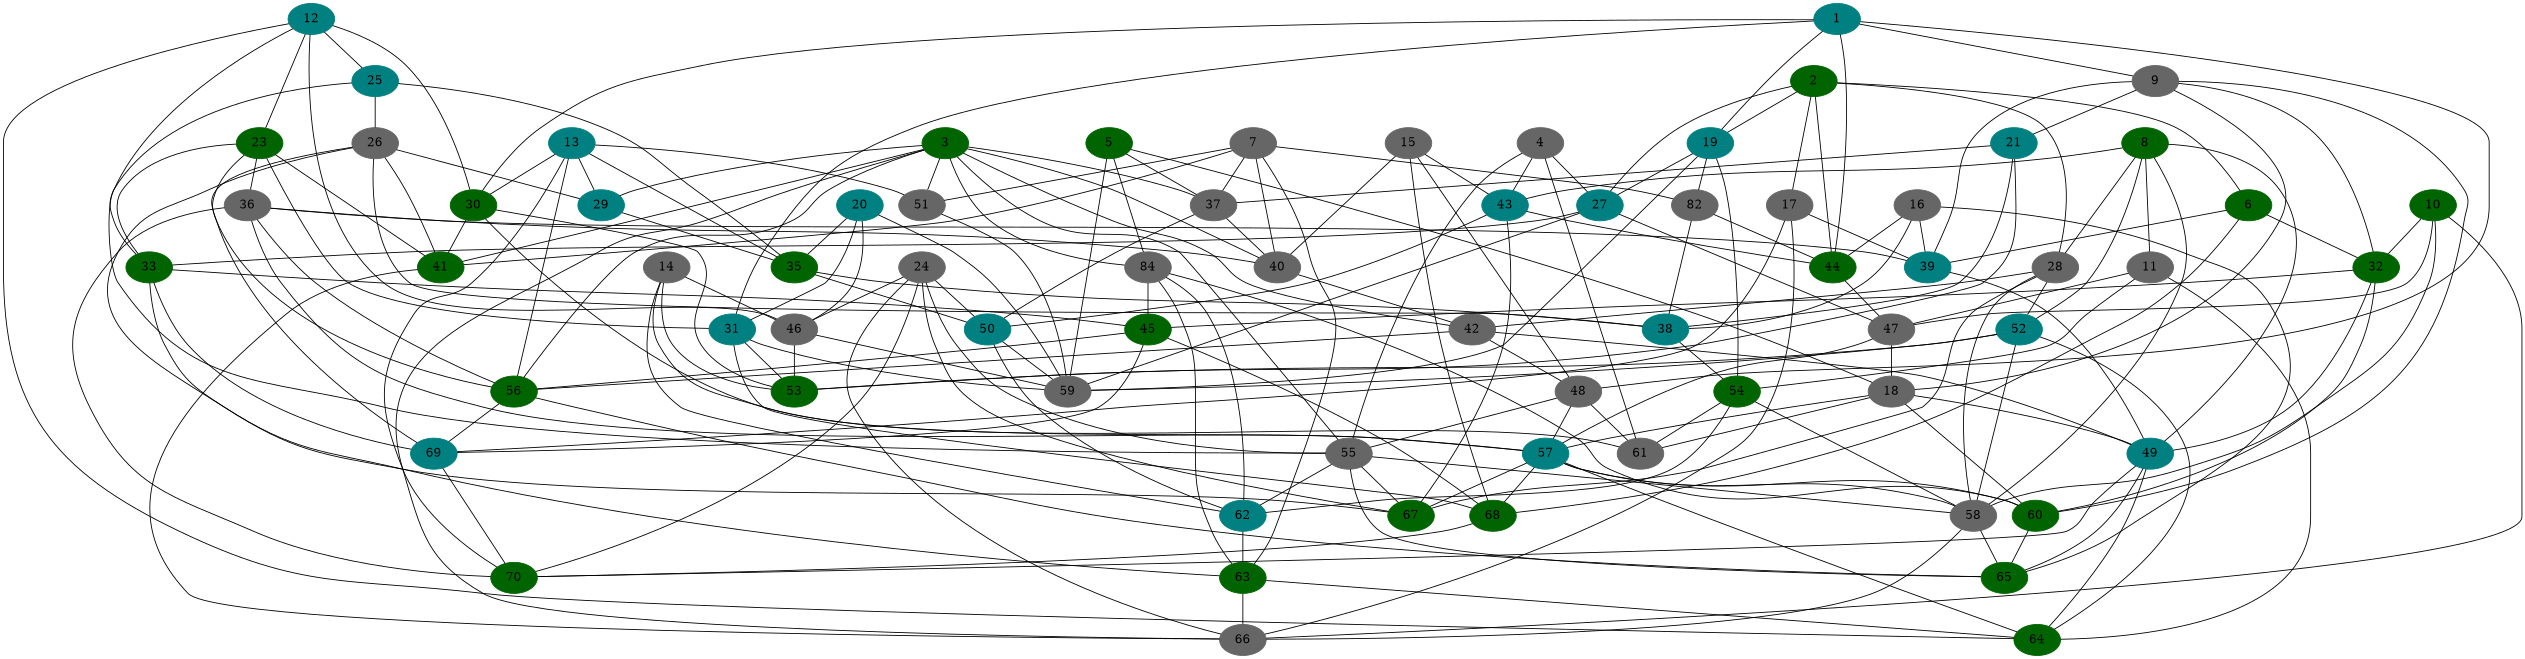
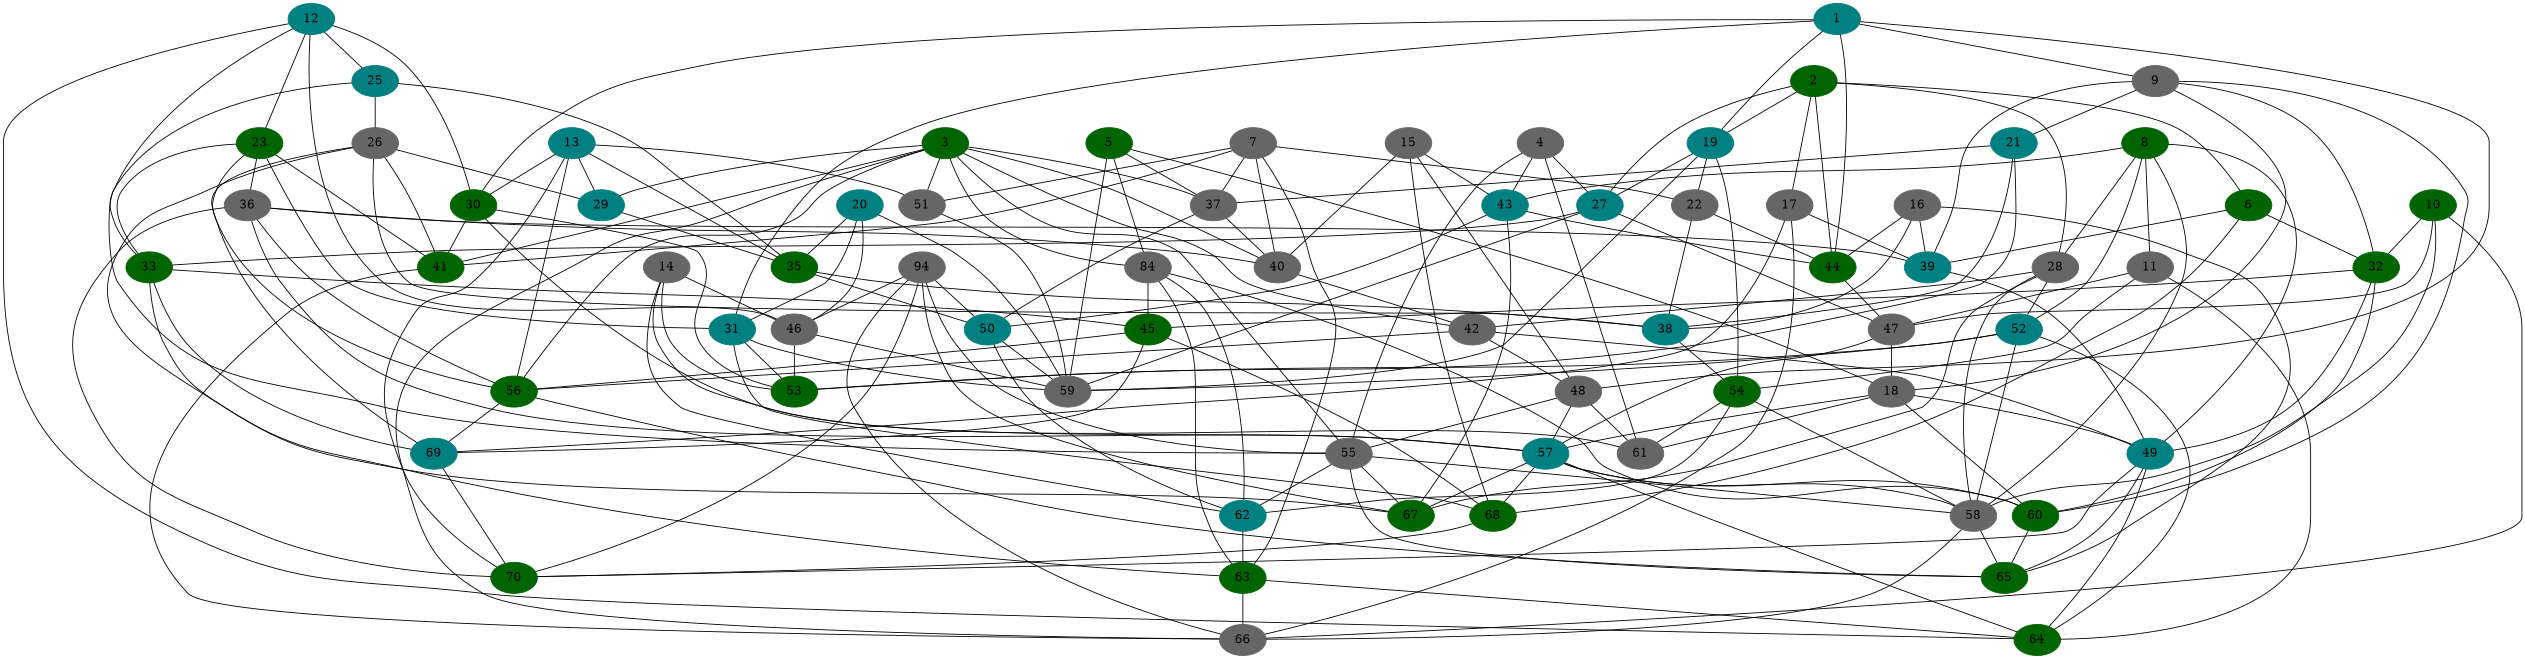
  graph {
    node [color=gray40 style=filled]
    edge [weight=1.0]
    1 [color=teal]
    9
    19 [color=teal]
    30 [color=darkgreen]
    31 [color=teal]
    44 [color=darkgreen]
    48
    18
    32 [color=darkgreen]
    39 [color=teal]
    21 [color=teal]
    60 [color=darkgreen]
    27 [color=teal]
    59
-   22 [label=82]
+   22
    54 [color=darkgreen]
    41 [color=darkgreen]
    61
    53 [color=darkgreen]
    68 [color=darkgreen]
    47
    55
    57 [color=teal]
    2 [color=darkgreen]
    6 [color=darkgreen]
    17
    28
    66
    69 [color=teal]
    33 [color=darkgreen]
    42
    52 [color=teal]
    58
    67 [color=darkgreen]
    3 [color=darkgreen]
    29 [color=teal]
    n37 [label=84]
    37
    40
    51
    56 [color=darkgreen]
    35 [color=darkgreen]
    63 [color=darkgreen]
    62 [color=teal]
    45 [color=darkgreen]
    50 [color=teal]
    49 [color=teal]
    65 [color=darkgreen]
    4
    43 [color=teal]
    5 [color=darkgreen]
    70 [color=darkgreen]
    7
    38 [color=teal]
    64 [color=darkgreen]
    8 [color=darkgreen]
    11
    10 [color=darkgreen]
    12 [color=teal]
    23 [color=darkgreen]
    25 [color=teal]
    46
    36
    26
    13 [color=teal]
    14
    15
    16
    20 [color=teal]
-   24
+   24 [label=94]
    1 -- 9
    1 -- 19
    1 -- 30
    1 -- 31
    1 -- 44
    1 -- 48
    9 -- 18
    9 -- 32
    9 -- 39
    9 -- 21
    9 -- 60
    19 -- 27
    19 -- 59
    19 -- 22
    19 -- 54
    30 -- 41
    30 -- 61
    30 -- 53
    31 -- 59
    31 -- 53
    31 -- 68
    44 -- 47
    48 -- 61
    48 -- 55
    48 -- 57
    18 -- 60
    18 -- 61
    18 -- 57
    18 -- 49
    32 -- 60
    32 -- 45
    32 -- 49
    39 -- 49
    21 -- 53
    21 -- 37
    21 -- 38
    60 -- 65
    27 -- 59
    27 -- 47
    27 -- 33
    22 -- 44
    22 -- 38
    54 -- 61
    54 -- 58
    54 -- 62
    41 -- 66
    68 -- 70
    47 -- 18
    47 -- 57
    55 -- 58
    55 -- 67
    55 -- 62
    55 -- 65
    57 -- 60
    57 -- 68
    57 -- 58
    57 -- 67
    57 -- 64
    2 -- 19
    2 -- 44
    2 -- 27
    2 -- 6
    2 -- 17
    2 -- 28
    6 -- 32
    6 -- 39
    6 -- 68
    17 -- 39
    17 -- 66
    17 -- 69
    28 -- 42
    28 -- 52
    28 -- 58
    28 -- 67
    69 -- 70
    33 -- 69
    33 -- 63
    33 -- 45
    42 -- 48
    42 -- 56
    42 -- 49
    52 -- 59
    52 -- 53
    52 -- 58
    52 -- 64
    58 -- 66
    58 -- 65
    3 -- 41
    3 -- 55
    3 -- 66
    3 -- 42
    3 -- 29
    3 -- n37
    3 -- 37
    3 -- 40
    3 -- 51
    3 -- 56
    29 -- 35
    n37 -- 60
    n37 -- 63
    n37 -- 62
    n37 -- 45
    37 -- 40
    37 -- 50
    40 -- 42
    51 -- 59
    56 -- 69
    56 -- 65
    35 -- 50
    35 -- 38
    63 -- 66
    63 -- 64
    62 -- 63
    45 -- 68
    45 -- 69
    45 -- 56
    50 -- 59
    50 -- 62
    49 -- 65
    49 -- 70
    49 -- 64
    4 -- 27
    4 -- 61
    4 -- 55
    4 -- 43
    43 -- 44
    43 -- 67
    43 -- 50
    5 -- 18
    5 -- 59
    5 -- n37
    5 -- 37
    7 -- 22
    7 -- 41
    7 -- 37
    7 -- 40
    7 -- 51
    7 -- 63
    38 -- 54
    8 -- 28
    8 -- 52
    8 -- 58
    8 -- 49
    8 -- 43
    8 -- 11
    11 -- 54
    11 -- 47
    11 -- 64
    10 -- 32
    10 -- 47
    10 -- 66
    10 -- 58
    12 -- 30
    12 -- 33
    12 -- 64
    12 -- 23
    12 -- 25
    12 -- 46
    23 -- 31
    23 -- 41
    23 -- 33
    23 -- 56
    23 -- 36
    25 -- 55
    25 -- 35
    25 -- 26
    46 -- 59
    46 -- 53
    36 -- 39
    36 -- 57
    36 -- 40
    36 -- 56
    36 -- 70
    26 -- 41
    26 -- 69
    26 -- 67
    26 -- 29
    26 -- 38
    13 -- 30
    13 -- 29
    13 -- 51
    13 -- 56
    13 -- 35
    13 -- 70
    14 -- 53
    14 -- 57
    14 -- 62
    14 -- 46
    15 -- 48
    15 -- 68
    15 -- 40
    15 -- 43
    16 -- 44
    16 -- 39
    16 -- 65
    16 -- 38
    20 -- 31
    20 -- 59
    20 -- 35
    20 -- 46
    24 -- 55
    24 -- 66
    24 -- 67
    24 -- 50
    24 -- 70
    24 -- 46
  }
